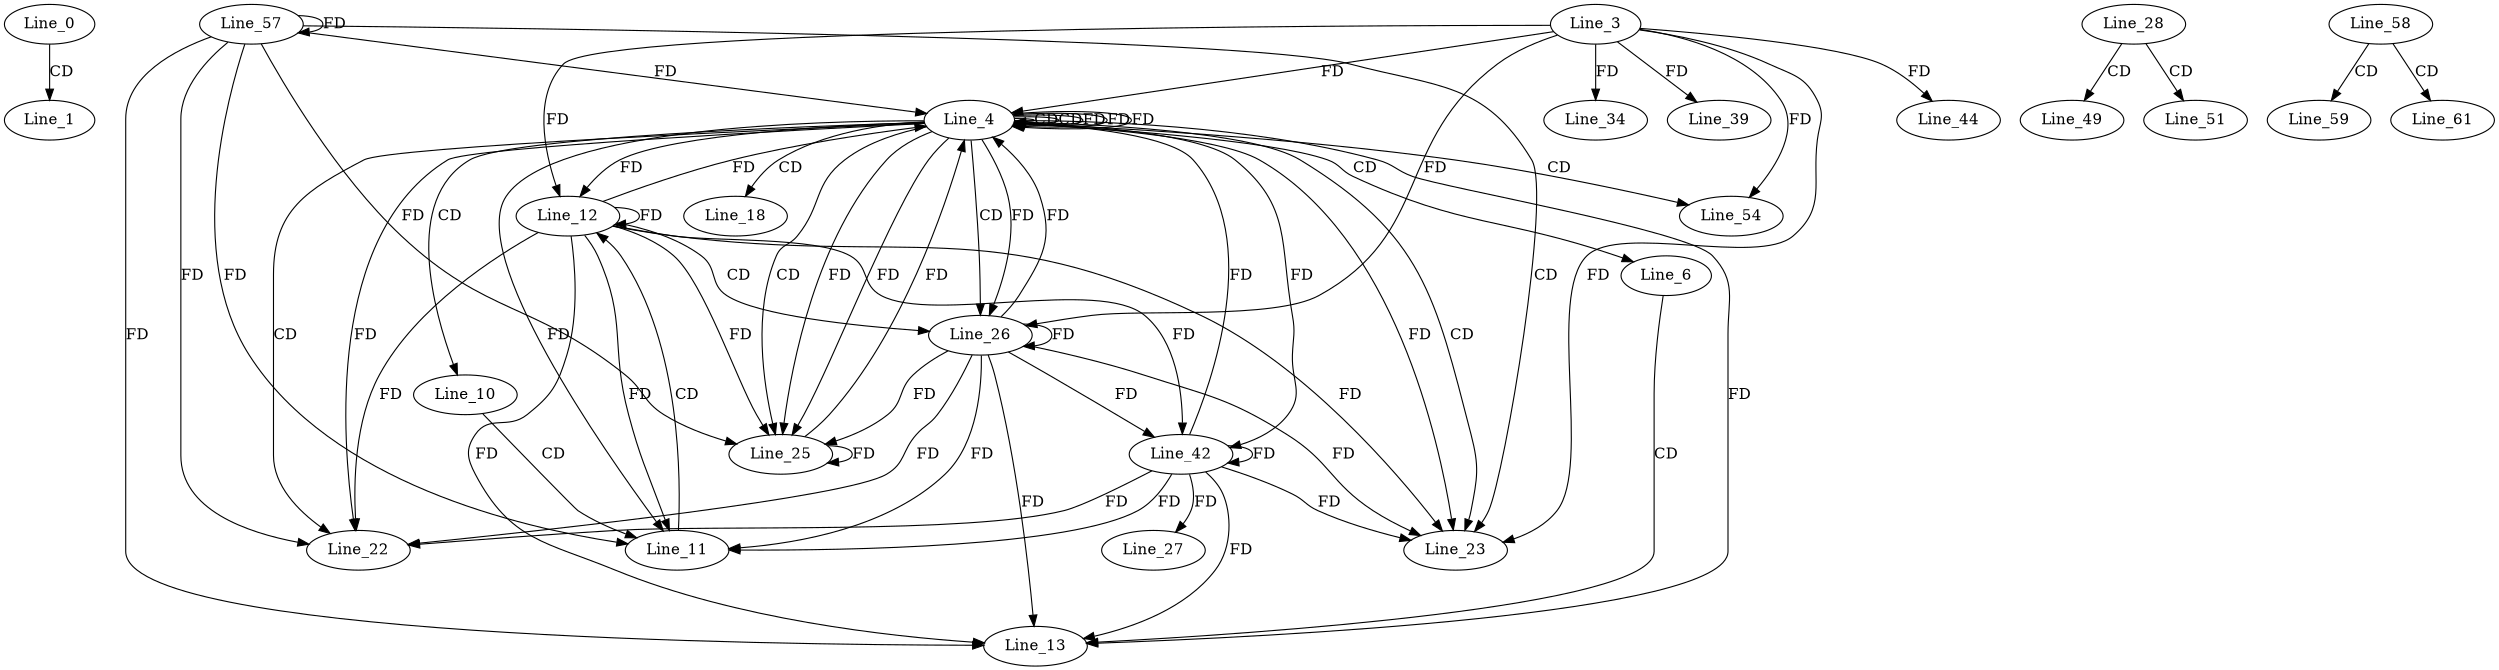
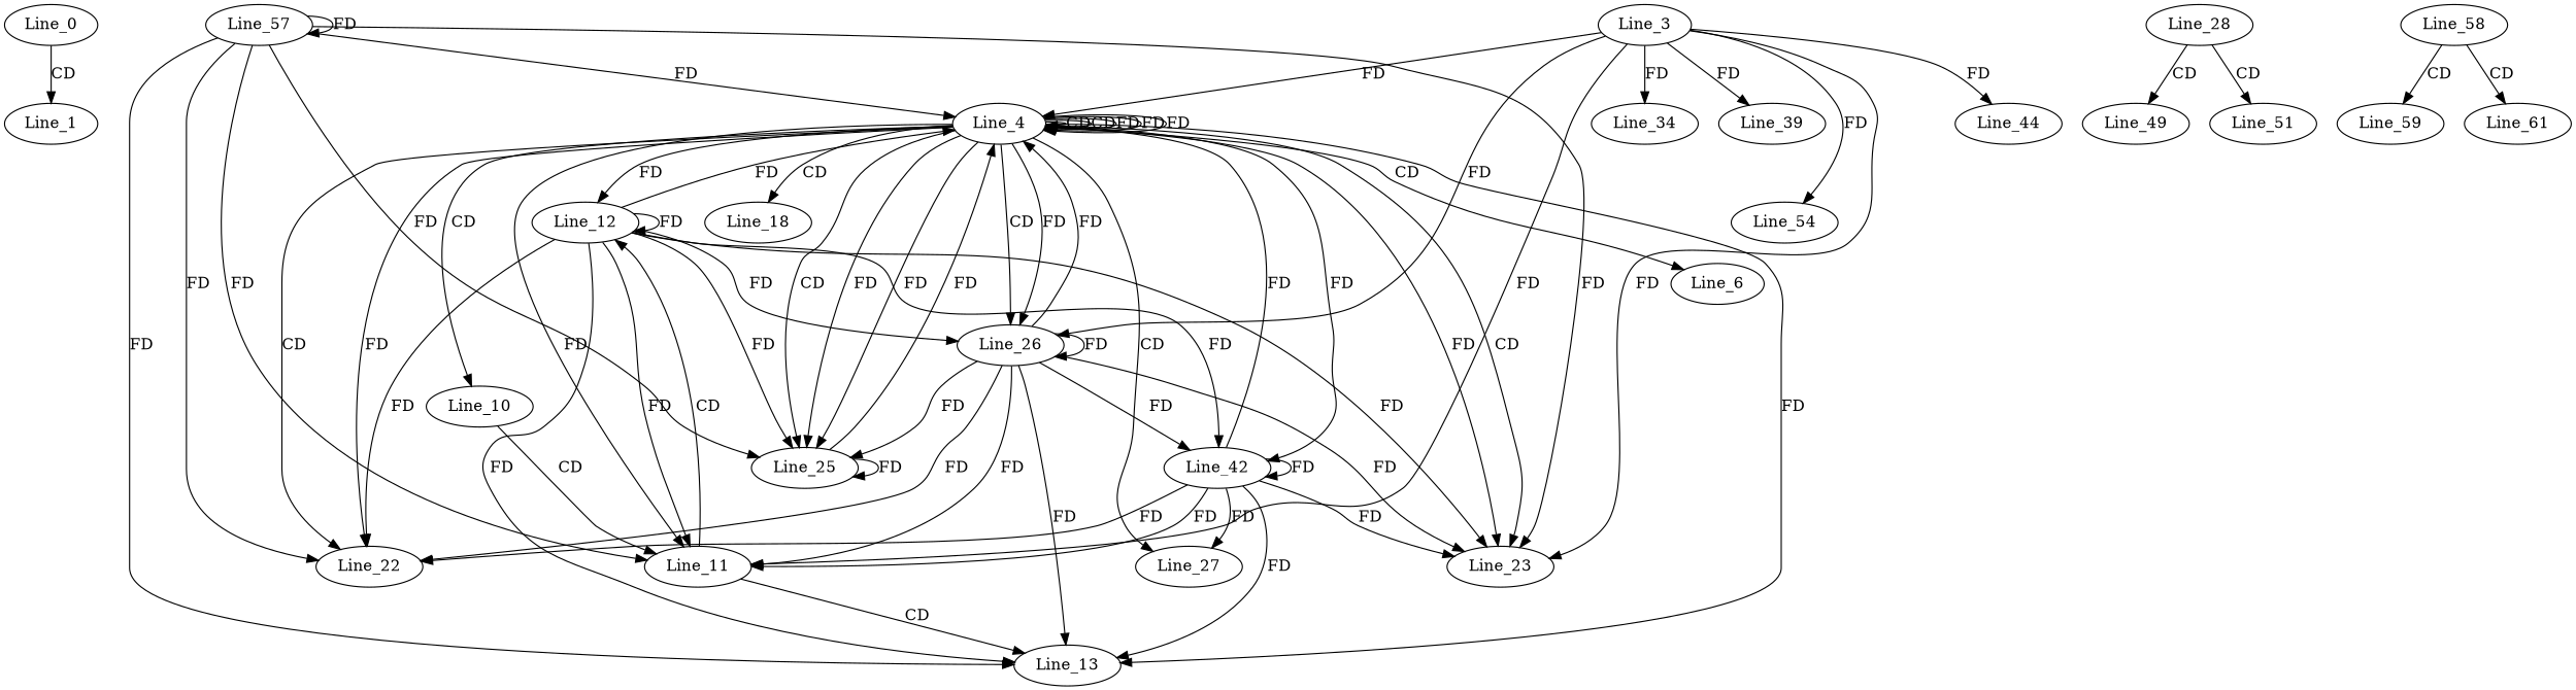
  digraph {
    Line_0
    Line_1
    Line_3
    Line_4
    Line_12
    Line_26
    n7 [label=Line_23]
    Line_34
    Line_39
    n10 [label=Line_44]
    Line_54
    Line_6
    Line_10
    Line_11
    Line_13
    Line_18
    Line_22
    Line_25
    Line_27
    Line_42
    n21 [label=Line_28]
    Line_49
    Line_51
    Line_57
    Line_58
    Line_59
    Line_61
    Line_0 -> Line_1 [label=CD]
    Line_3 -> Line_4 [label=FD]
-   Line_3 -> Line_12 [label=FD]
+   Line_3 -> Line_11 [label=FD]
    Line_3 -> Line_26 [label=FD]
    Line_3 -> n7 [label=FD]
    Line_3 -> Line_34 [label=FD]
    Line_3 -> Line_39 [label=FD]
    Line_3 -> n10 [label=FD]
    Line_3 -> Line_54 [label=FD]
    Line_4 -> Line_4 [label=CD]
    Line_4 -> Line_4 [label=CD]
    Line_4 -> Line_4 [label=FD]
    Line_4 -> Line_4 [label=FD]
    Line_4 -> Line_4 [label=FD]
    Line_4 -> Line_12 [label=FD]
    Line_4 -> Line_26 [label=CD]
    Line_4 -> Line_26 [label=FD]
    Line_4 -> n7 [label=CD]
    Line_4 -> n7 [label=FD]
    Line_4 -> Line_6 [label=CD]
    Line_4 -> Line_10 [label=CD]
    Line_4 -> Line_11 [label=FD]
    Line_4 -> Line_13 [label=FD]
    Line_4 -> Line_18 [label=CD]
    Line_4 -> Line_22 [label=CD]
    Line_4 -> Line_22 [label=FD]
    Line_4 -> Line_25 [label=CD]
    Line_4 -> Line_25 [label=FD]
    Line_4 -> Line_25 [label=FD]
-   Line_4 -> Line_54 [label=CD]
+   Line_4 -> Line_27 [label=CD]
    Line_4 -> Line_42 [label=FD]
    Line_12 -> Line_4 [label=FD]
    Line_12 -> Line_12 [label=FD]
-   Line_12 -> Line_26 [label=CD]
+   Line_12 -> Line_26 [label=FD]
    Line_12 -> n7 [label=FD]
    Line_12 -> Line_11 [label=FD]
    Line_12 -> Line_13 [label=FD]
    Line_12 -> Line_22 [label=FD]
    Line_12 -> Line_25 [label=FD]
    Line_12 -> Line_42 [label=FD]
    Line_26 -> Line_4 [label=FD]
    Line_26 -> Line_26 [label=FD]
    Line_26 -> n7 [label=FD]
    Line_26 -> Line_11 [label=FD]
    Line_26 -> Line_13 [label=FD]
    Line_26 -> Line_22 [label=FD]
    Line_26 -> Line_25 [label=FD]
    Line_26 -> Line_42 [label=FD]
    Line_10 -> Line_11 [label=CD]
    Line_11 -> Line_12 [label=CD]
-   Line_6 -> Line_13 [label=CD]
+   Line_11 -> Line_13 [label=CD]
    Line_25 -> Line_4 [label=FD]
    Line_25 -> Line_25 [label=FD]
    Line_42 -> Line_4 [label=FD]
    Line_42 -> n7 [label=FD]
    Line_42 -> Line_11 [label=FD]
    Line_42 -> Line_13 [label=FD]
    Line_42 -> Line_22 [label=FD]
    Line_42 -> Line_27 [label=FD]
    Line_42 -> Line_42 [label=FD]
    n21 -> Line_49 [label=CD]
    n21 -> Line_51 [label=CD]
    Line_57 -> Line_4 [label=FD]
-   Line_57 -> n7 [label=CD]
+   Line_57 -> n7 [label=FD]
    Line_57 -> Line_11 [label=FD]
    Line_57 -> Line_13 [label=FD]
    Line_57 -> Line_22 [label=FD]
    Line_57 -> Line_25 [label=FD]
    Line_57 -> Line_57 [label=FD]
    Line_58 -> Line_59 [label=CD]
    Line_58 -> Line_61 [label=CD]
  }
